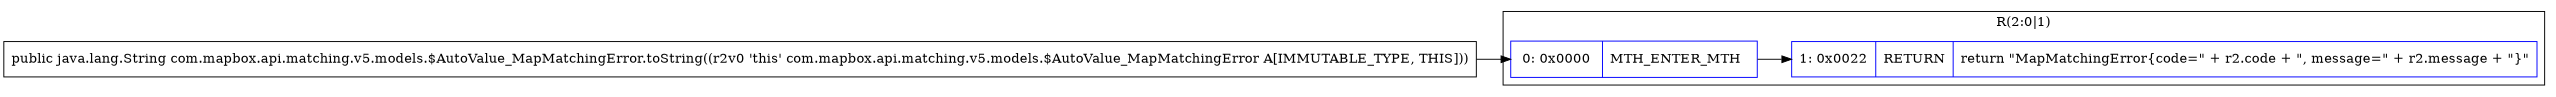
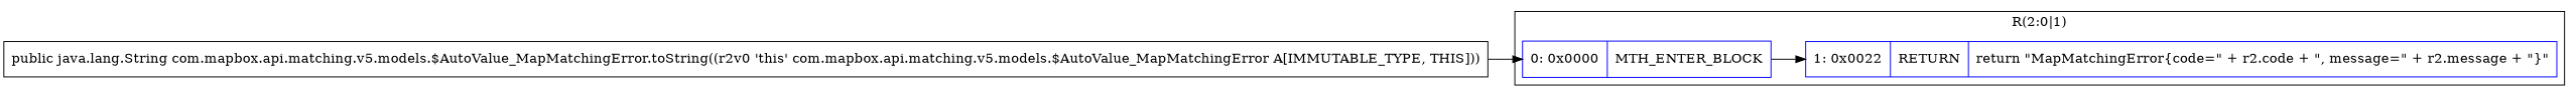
  digraph {
    rankdir=LR
    node [color=blue shape=record]
-   n1 [label="{0\:\ 0x0000|MTH_ENTER_MTH\l}"]
+   n1 [label="{0\:\ 0x0000|MTH_ENTER_BLOCK\l}"]
    n2 [label="{1\:\ 0x0022|RETURN\l|return \"MapMatchingError\{code=\" + r2.code + \", message=\" + r2.message + \"\}\"\l}"]
    n3 [label="{public java.lang.String com.mapbox.api.matching.v5.models.$AutoValue_MapMatchingError.toString((r2v0 'this' com.mapbox.api.matching.v5.models.$AutoValue_MapMatchingError A[IMMUTABLE_TYPE, THIS])) }" color=""]
    subgraph cluster_1 {
      label="R(2:0|1)"
      n1
      n2
    }
    n1 -> n2
    n3 -> n1
  }
